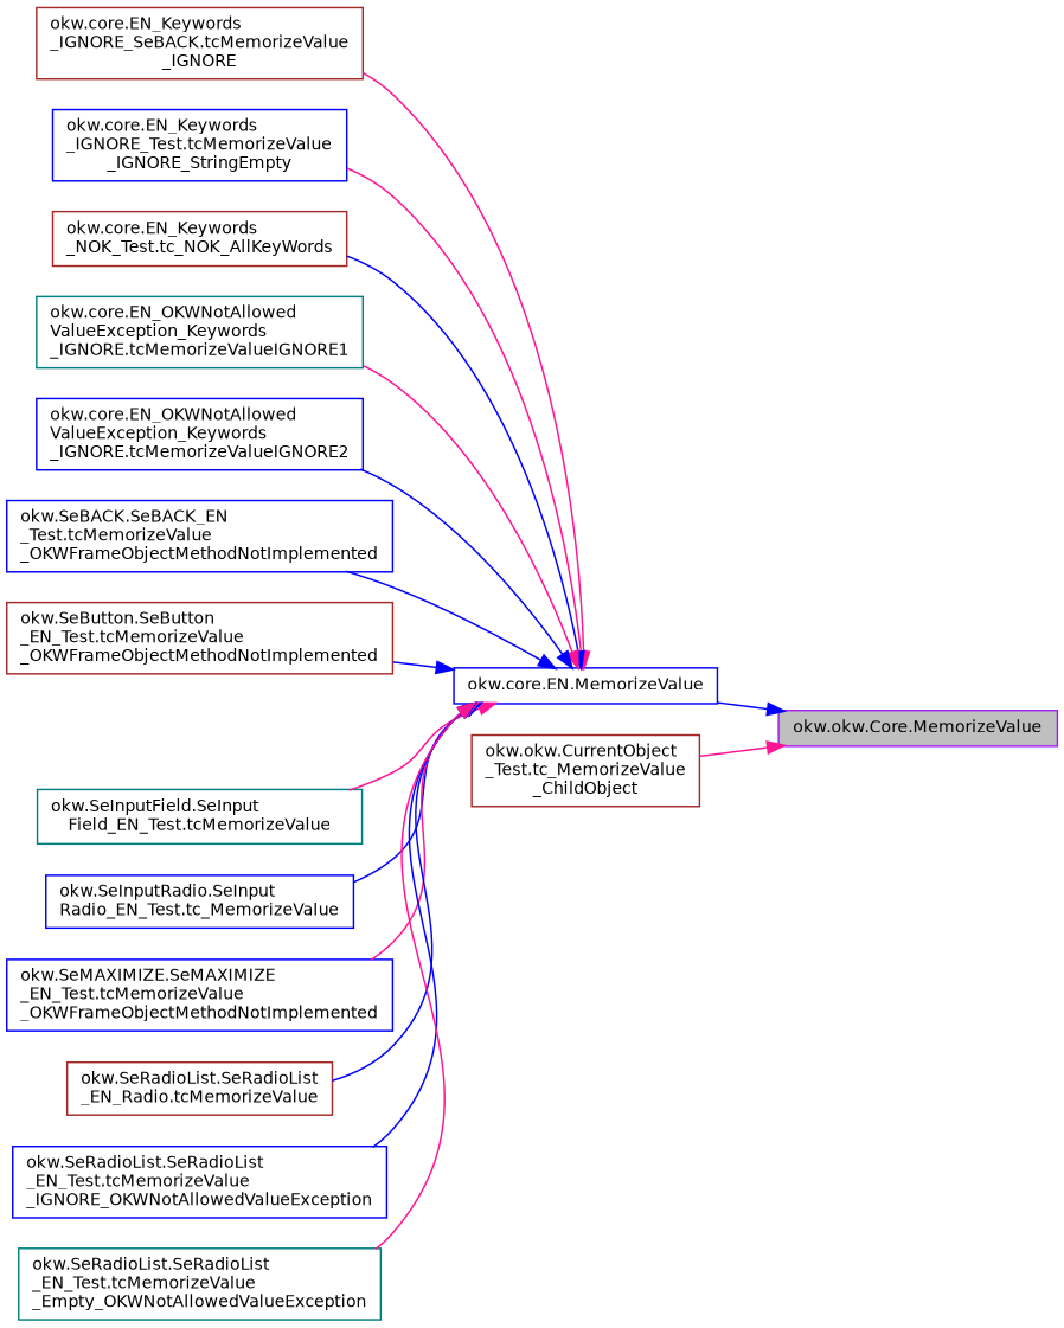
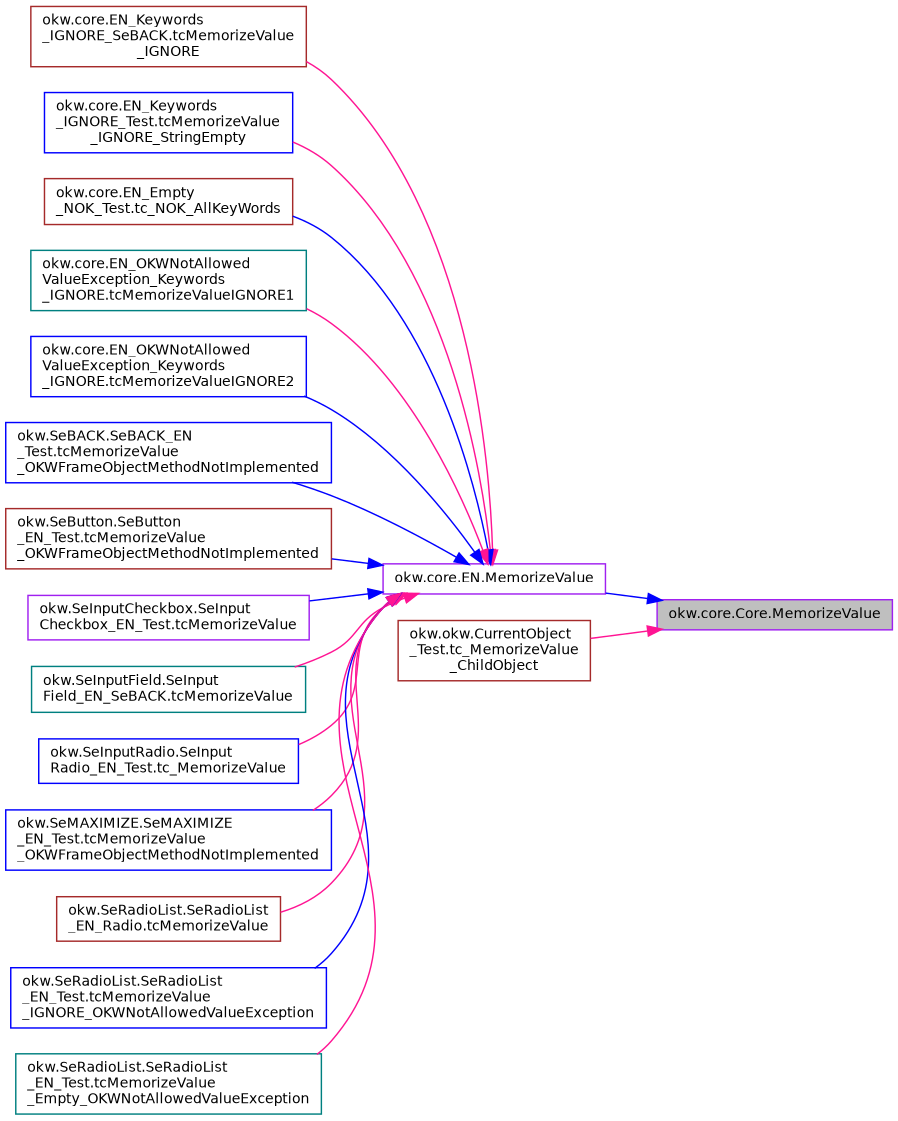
  digraph {
    rankdir=RL
    node [color=blue fillcolor=white fontname=Helvetica fontsize=10 shape=record style=filled]
    edge [color=deeppink dir=back fontname=Helvetica fontsize=10 labelfontname=Helvetica labelfontsize=10 style=solid]
-   n1 [color=purple fillcolor=grey75 fontcolor=black height=0.2 label="okw.okw.Core.MemorizeValue" width=0.4]
-   n2 [height=0.2 label="okw.core.EN.MemorizeValue" width=0.4]
+   n1 [color=purple fillcolor=grey75 fontcolor=black height=0.2 label="okw.core.Core.MemorizeValue" width=0.4]
+   n2 [color=purple height=0.2 label="okw.core.EN.MemorizeValue" width=0.4]
    n3 [color=brown height=0.2 label="okw.okw.CurrentObject\l_Test.tc_MemorizeValue\l_ChildObject" width=0.4]
    n4 [color=brown height=0.2 label="okw.core.EN_Keywords\l_IGNORE_SeBACK.tcMemorizeValue\l_IGNORE" width=0.4]
    n5 [height=0.2 label="okw.core.EN_Keywords\l_IGNORE_Test.tcMemorizeValue\l_IGNORE_StringEmpty" width=0.4]
-   n6 [color=brown height=0.2 label="okw.core.EN_Keywords\l_NOK_Test.tc_NOK_AllKeyWords" width=0.4]
+   n6 [color=brown height=0.2 label="okw.core.EN_Empty\l_NOK_Test.tc_NOK_AllKeyWords" width=0.4]
    n7 [color=teal height=0.2 label="okw.core.EN_OKWNotAllowed\lValueException_Keywords\l_IGNORE.tcMemorizeValueIGNORE1" width=0.4]
    n8 [height=0.2 label="okw.core.EN_OKWNotAllowed\lValueException_Keywords\l_IGNORE.tcMemorizeValueIGNORE2" width=0.4]
    n9 [height=0.2 label="okw.SeBACK.SeBACK_EN\l_Test.tcMemorizeValue\l_OKWFrameObjectMethodNotImplemented" width=0.4]
    n10 [color=brown height=0.2 label="okw.SeButton.SeButton\l_EN_Test.tcMemorizeValue\l_OKWFrameObjectMethodNotImplemented" width=0.4]
-   n12 [color=teal height=0.2 label="okw.SeInputField.SeInput\lField_EN_Test.tcMemorizeValue" width=0.4]
+   n11 [color=purple height=0.2 label="okw.SeInputCheckbox.SeInput\lCheckbox_EN_Test.tcMemorizeValue" width=0.4]
+   n12 [color=teal height=0.2 label="okw.SeInputField.SeInput\lField_EN_SeBACK.tcMemorizeValue" width=0.4]
    n13 [height=0.2 label="okw.SeInputRadio.SeInput\lRadio_EN_Test.tc_MemorizeValue" width=0.4]
    n14 [height=0.2 label="okw.SeMAXIMIZE.SeMAXIMIZE\l_EN_Test.tcMemorizeValue\l_OKWFrameObjectMethodNotImplemented" width=0.4]
    n15 [color=brown height=0.2 label="okw.SeRadioList.SeRadioList\l_EN_Radio.tcMemorizeValue" width=0.4]
    n16 [height=0.2 label="okw.SeRadioList.SeRadioList\l_EN_Test.tcMemorizeValue\l_IGNORE_OKWNotAllowedValueException" width=0.4]
    n17 [color=teal height=0.2 label="okw.SeRadioList.SeRadioList\l_EN_Test.tcMemorizeValue\l_Empty_OKWNotAllowedValueException" width=0.4]
    n1 -> n2 [color=blue]
    n1 -> n3
    n2 -> n4
    n2 -> n5
    n2 -> n6 [color=blue]
    n2 -> n7
    n2 -> n8 [color=blue]
    n2 -> n9 [color=blue]
    n2 -> n10 [color=blue]
+   n2 -> n11 [color=blue]
    n2 -> n12
-   n2 -> n13 [color=blue]
+   n2 -> n13
    n2 -> n14
-   n2 -> n15 [color=blue]
+   n2 -> n15
    n2 -> n16 [color=blue]
    n2 -> n17
  }
